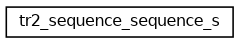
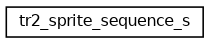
  digraph {
    rankdir=LR
-   n1 [color=black fillcolor=white fontname=Helvetica fontsize=10 height=0.2 label=tr2_sequence_sequence_s shape=record style=filled width=0.4]
+   n1 [color=black fillcolor=white fontname=Helvetica fontsize=10 height=0.2 label=tr2_sprite_sequence_s shape=record style=filled width=0.4]
  }
